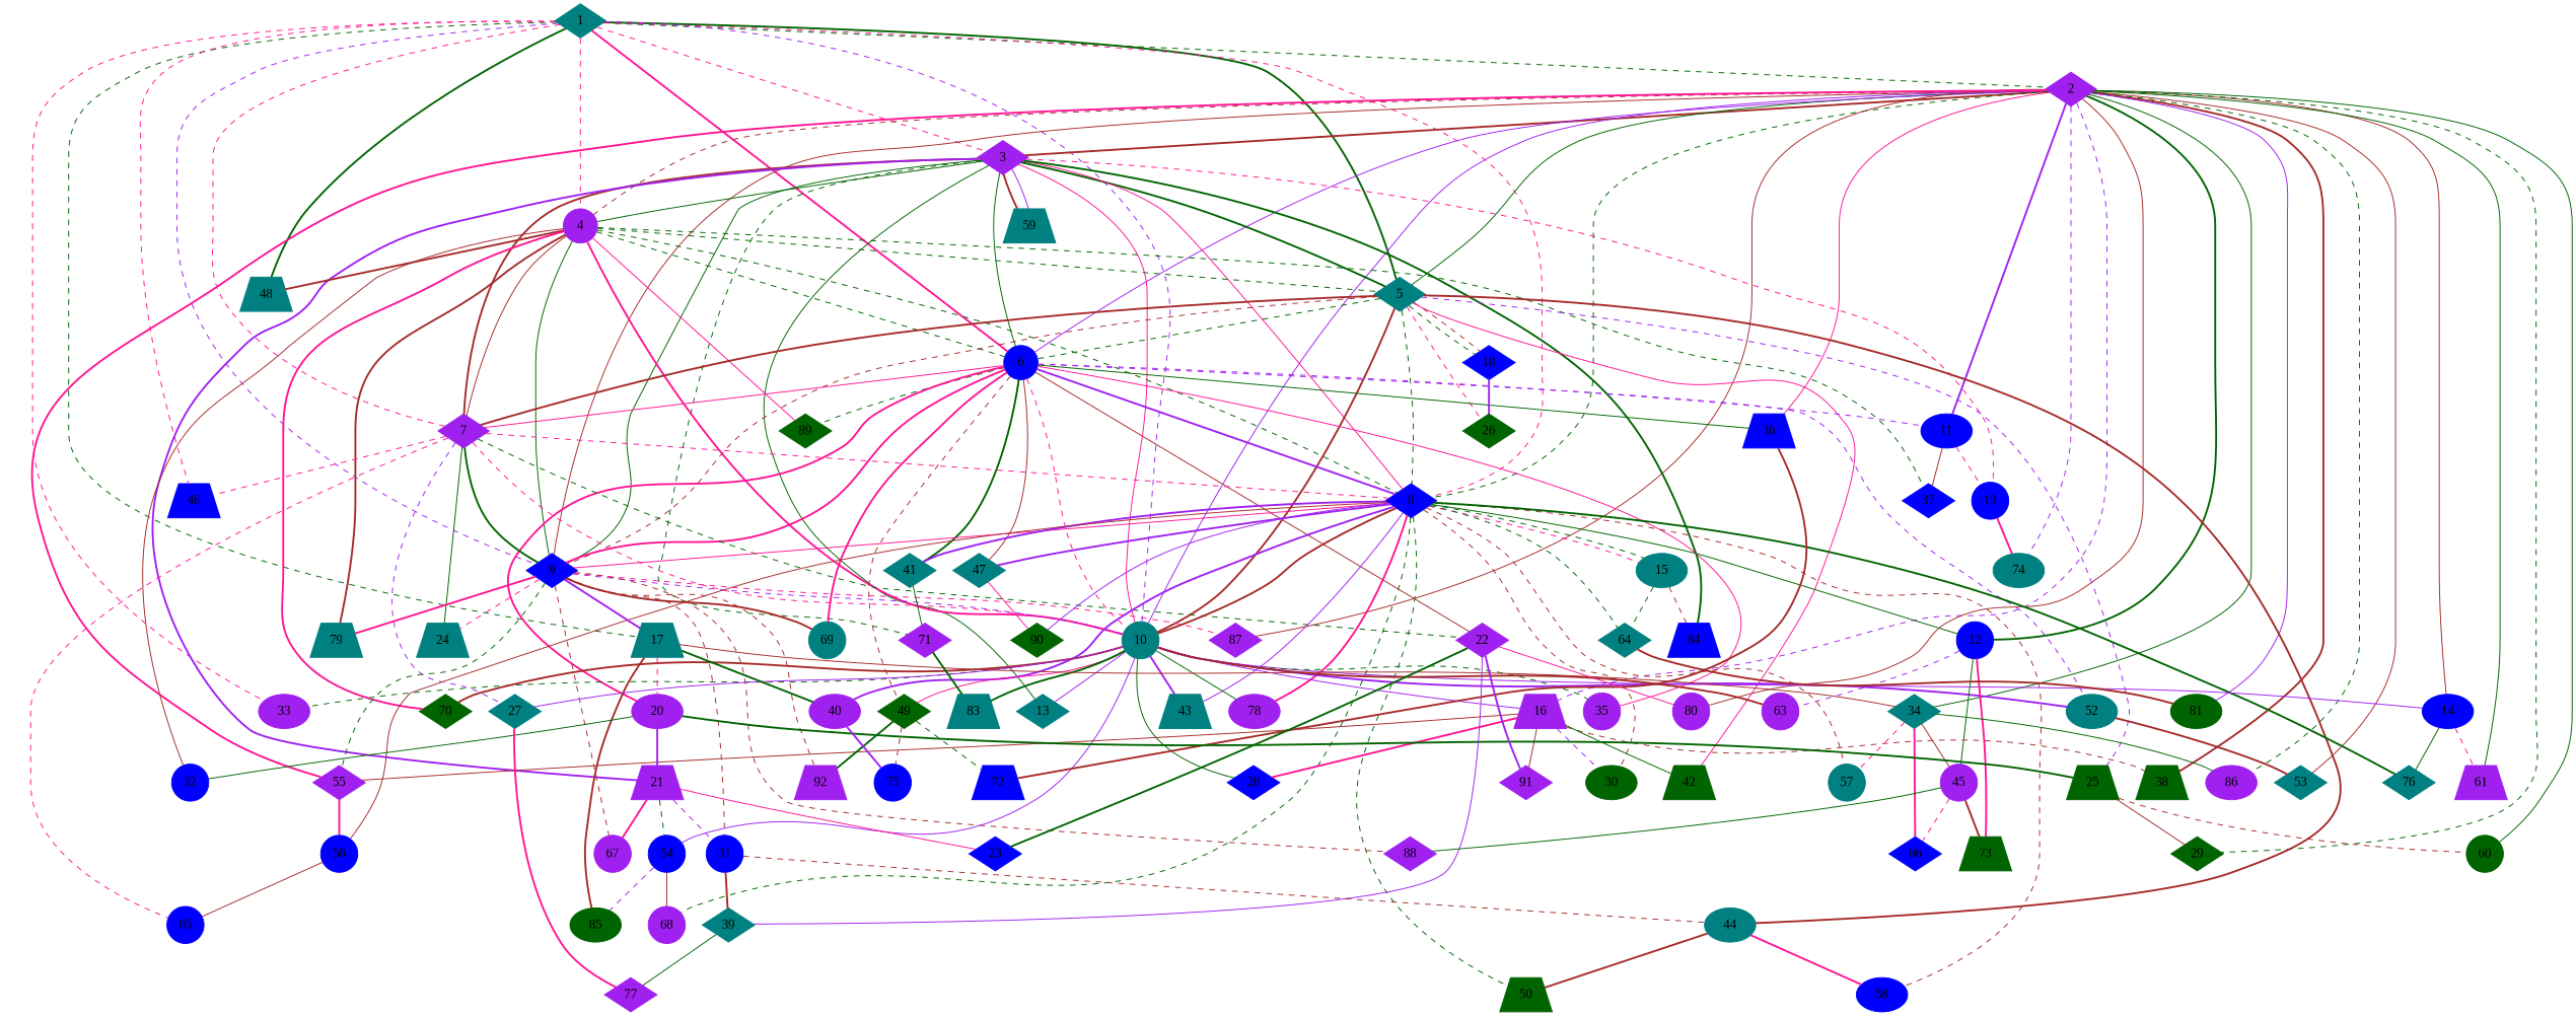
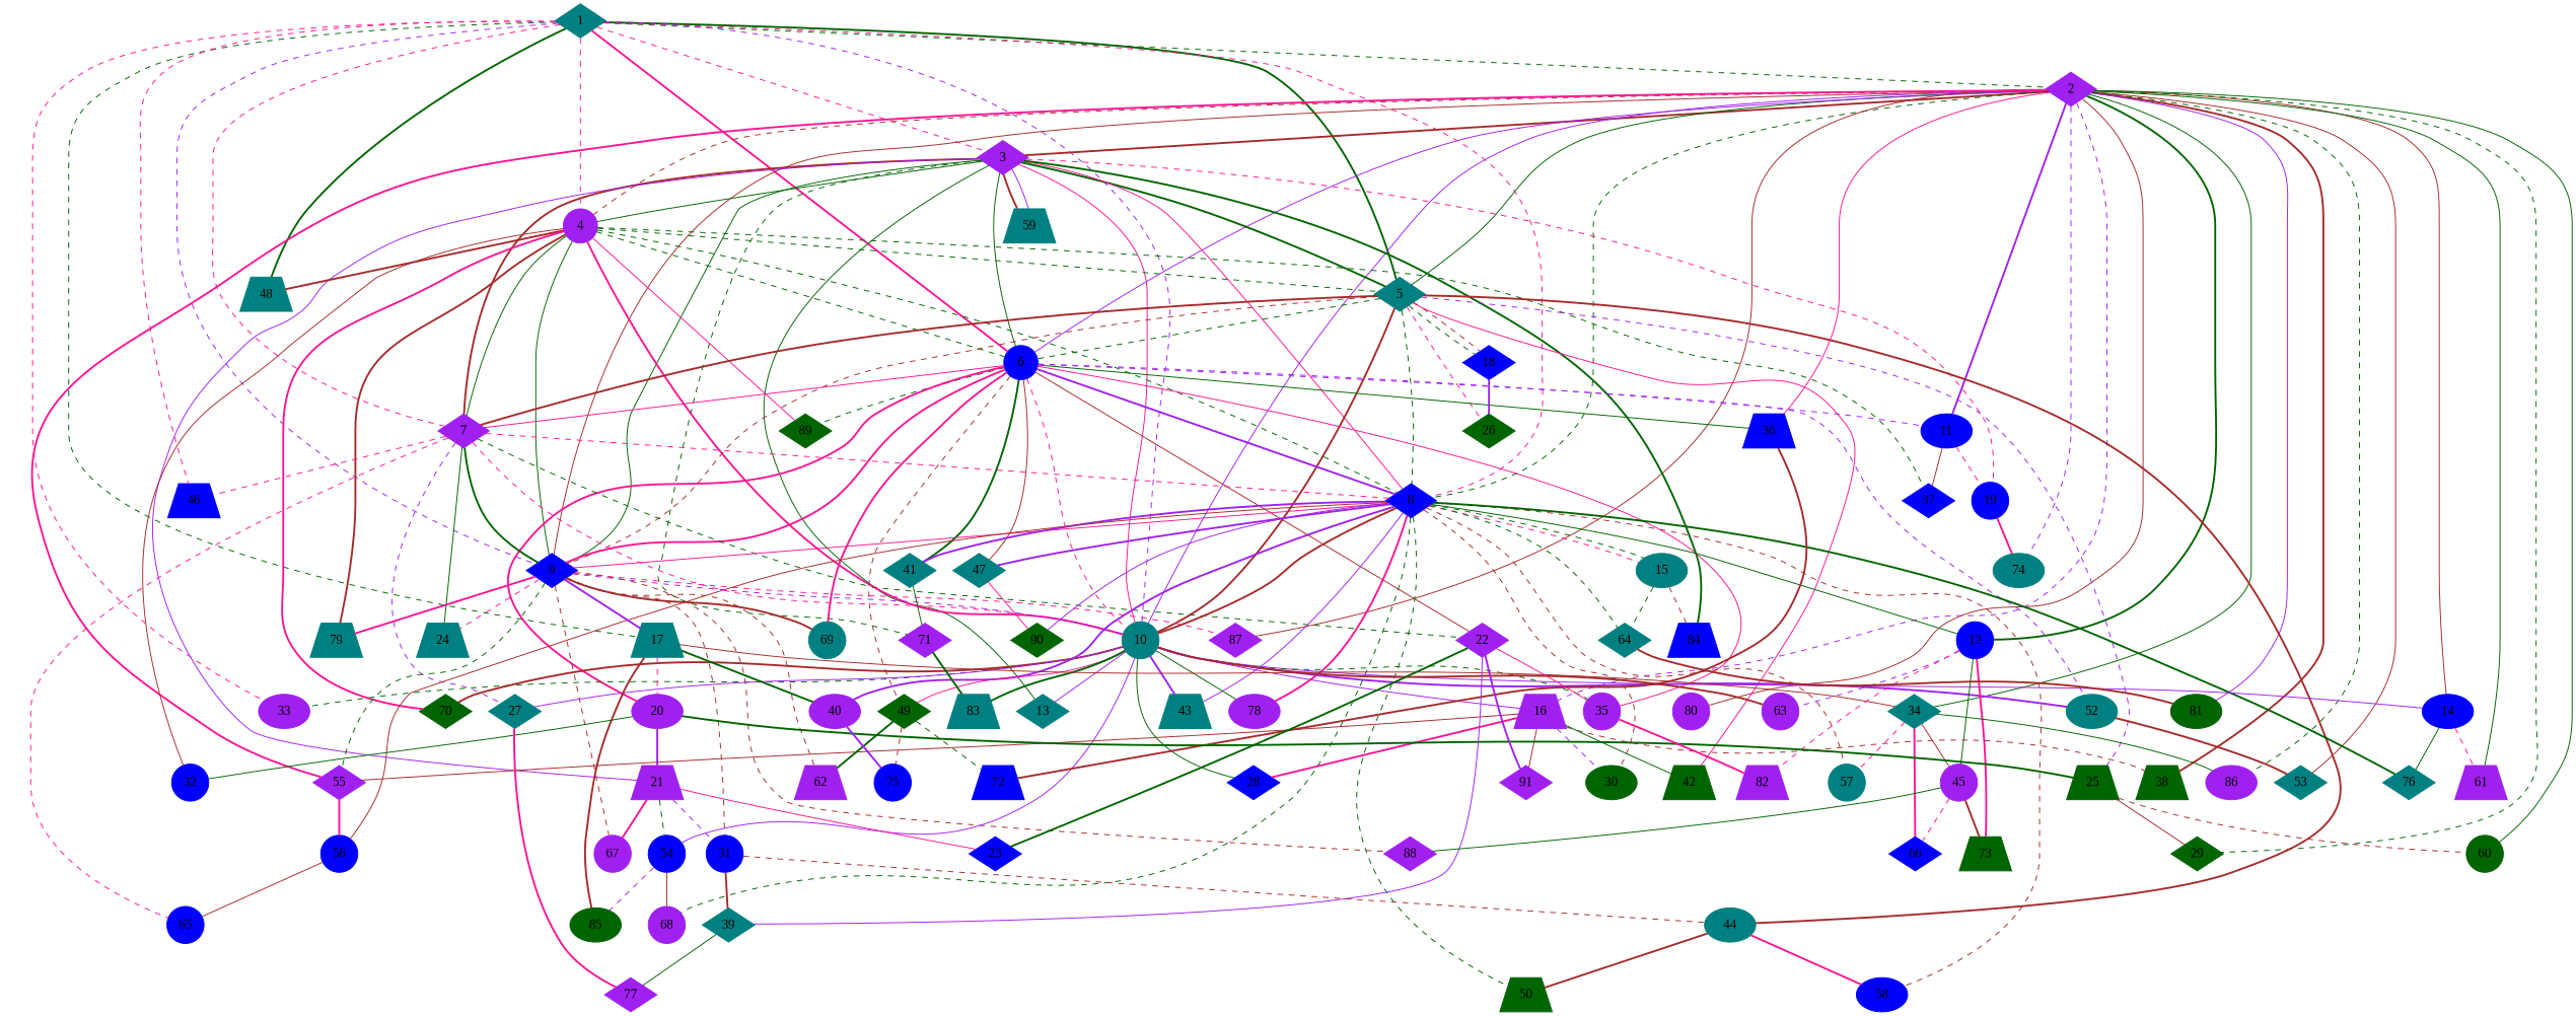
  graph {
    fontname="Liberation Serif"
    node [color=purple fontname="Liberation Serif" shape=diamond style=filled]
    edge [color=darkgreen fontname="Liberation Serif" style=dashed]
    1 [color=teal]
    2
    3
    4 [shape=circle]
    5 [color=teal]
    6 [color=blue shape=circle]
    7
    8 [color=blue]
    9 [color=blue]
    10 [color=teal shape=circle]
    17 [color=teal shape=trapezium]
    33 [shape=ellipse]
    46 [color=blue shape=trapezium]
    48 [color=teal shape=trapezium]
    11 [color=blue shape=ellipse]
    12 [color=blue shape=circle]
    14 [color=blue shape=ellipse]
    16 [shape=trapezium]
    29 [color=darkgreen]
    34 [color=teal]
    36 [color=blue shape=trapezium]
    38 [color=darkgreen shape=trapezium]
    53 [color=teal]
    60 [color=darkgreen shape=circle]
    61 [shape=trapezium]
    74 [color=teal shape=ellipse]
    80 [shape=circle]
    81 [color=darkgreen shape=ellipse]
    86 [shape=ellipse]
    87
    55
    13 [color=teal]
    19 [color=blue shape=circle]
    21 [shape=trapezium]
    59 [color=teal shape=trapezium]
    71
    84 [color=blue shape=trapezium]
    32 [color=blue shape=circle]
    37 [color=blue]
    70 [color=darkgreen]
    79 [color=teal shape=trapezium]
    89 [color=darkgreen]
    18 [color=blue]
    25 [color=darkgreen shape=trapezium]
    26 [color=darkgreen]
    42 [color=darkgreen shape=trapezium]
    44 [color=teal shape=ellipse]
    20 [shape=ellipse]
    22
    35 [shape=circle]
    41 [color=teal]
    47 [color=teal]
    49 [color=darkgreen]
    52 [color=teal shape=ellipse]
    69 [color=teal shape=circle]
    24 [color=teal shape=trapezium]
    27 [color=teal]
    65 [color=blue shape=circle]
    15 [color=teal shape=ellipse]
    30 [color=darkgreen shape=ellipse]
    40 [shape=ellipse]
    43 [color=teal shape=trapezium]
    50 [color=darkgreen shape=trapezium]
    56 [color=blue shape=circle]
    57 [color=teal shape=circle]
    58 [color=blue shape=ellipse]
    64 [color=teal]
    68 [shape=circle]
    76 [color=teal]
    78 [shape=ellipse]
    90 [color=darkgreen]
    31 [color=blue shape=circle]
-   62 [shape=trapezium label=92]
+   62 [shape=trapezium]
    67 [shape=circle]
    88
    28 [color=blue]
    54 [color=blue shape=circle]
    63 [shape=circle]
    83 [color=teal shape=trapezium]
    85 [color=darkgreen shape=ellipse]
    45 [shape=circle]
    73 [color=darkgreen shape=trapezium]
+   82 [shape=trapezium]
    91
    66 [color=blue]
    72 [color=blue shape=trapezium]
    23 [color=blue]
    39 [color=teal]
    75 [color=blue shape=circle]
    77
    1 -- 2
    1 -- 3 [color=deeppink]
    1 -- 4 [color=deeppink]
    1 -- 5 [style=bold]
    1 -- 6 [color=deeppink style=bold]
    1 -- 7 [color=deeppink]
    1 -- 8 [color=deeppink]
    1 -- 9 [color=purple]
    1 -- 10 [color=purple]
    1 -- 17
    1 -- 33 [color=deeppink]
    1 -- 46 [color=deeppink]
    1 -- 48 [style=bold]
    2 -- 3 [color=brown style=bold]
    2 -- 4 [color=brown]
    2 -- 5 [style=solid]
    2 -- 6 [color=purple style=solid]
    2 -- 8
    2 -- 9 [color=brown style=solid]
    2 -- 10 [color=purple style=solid]
    2 -- 11 [color=purple style=bold]
    2 -- 12 [style=bold]
    2 -- 14 [color=brown style=solid]
    2 -- 16 [color=purple]
    2 -- 29
    2 -- 34 [style=solid]
    2 -- 36 [color=deeppink style=solid]
    2 -- 38 [color=brown style=bold]
    2 -- 53 [color=brown style=solid]
    2 -- 60 [style=solid]
    2 -- 61 [style=solid]
    2 -- 74 [color=purple]
    2 -- 80 [color=brown style=solid]
    2 -- 81 [color=purple style=solid]
    2 -- 86
    2 -- 87 [color=brown style=solid]
    2 -- 55 [color=deeppink style=bold]
    3 -- 4 [style=solid]
    3 -- 5 [style=bold]
    3 -- 6 [style=solid]
    3 -- 7 [color=brown style=bold]
    3 -- 8 [color=deeppink style=solid]
    3 -- 9 [style=solid]
    3 -- 10 [color=deeppink style=solid]
    3 -- 13 [style=solid]
    3 -- 19 [color=deeppink]
-   3 -- 21 [color=purple style=bold]
+   3 -- 21 [color=purple style=solid]
    3 -- 59 [color=brown style=bold]
    3 -- 59 [color=purple style=solid]
    3 -- 71
    3 -- 84 [style=bold]
    4 -- 5
    4 -- 6
-   4 -- 7 [color=brown style=solid]
+   4 -- 7 [style=solid]
    4 -- 8
    4 -- 9 [style=solid]
    4 -- 10 [color=deeppink style=bold]
    4 -- 48 [color=brown style=bold]
    4 -- 32 [color=brown style=solid]
    4 -- 37
    4 -- 70 [color=deeppink style=bold]
    4 -- 79 [color=brown style=bold]
    4 -- 89 [color=deeppink style=solid]
    5 -- 6
    5 -- 7 [color=brown style=bold]
    5 -- 8
    5 -- 9 [color=brown]
    5 -- 10 [color=brown style=bold]
    5 -- 18
    5 -- 18 [color=brown]
    5 -- 25 [color=purple]
    5 -- 26 [color=deeppink]
    5 -- 42 [color=deeppink style=solid]
    5 -- 44 [color=brown style=bold]
    6 -- 7 [color=deeppink style=solid]
    6 -- 8 [color=purple style=bold]
    6 -- 9 [color=deeppink style=bold]
    6 -- 10 [color=deeppink]
    6 -- 11 [color=purple]
    6 -- 36 [style=solid]
    6 -- 89
    6 -- 20 [color=deeppink style=bold]
    6 -- 22 [color=brown style=solid]
    6 -- 35 [color=deeppink style=solid]
    6 -- 41 [style=bold]
    6 -- 47 [color=brown style=solid]
    6 -- 49 [color=brown]
    6 -- 52 [color=purple]
    6 -- 69 [color=deeppink style=bold]
    7 -- 8 [color=deeppink]
    7 -- 9 [style=bold]
    7 -- 10 [color=deeppink]
    7 -- 46 [color=deeppink]
    7 -- 22
    7 -- 24 [style=solid]
    7 -- 27 [color=purple]
    7 -- 65 [color=deeppink]
    8 -- 9 [color=deeppink style=solid]
    8 -- 10 [color=brown style=bold]
    8 -- 12 [style=solid]
    8 -- 41 [color=purple style=bold]
    8 -- 47 [color=purple style=bold]
    8 -- 15 [color=deeppink]
    8 -- 15
    8 -- 30 [color=brown]
    8 -- 40 [color=purple style=bold]
    8 -- 43 [color=purple style=solid]
    8 -- 50
    8 -- 56 [color=brown style=solid]
    8 -- 57 [color=brown]
    8 -- 58 [color=brown]
    8 -- 64
    8 -- 68
    8 -- 76 [style=bold]
    8 -- 78 [color=deeppink style=bold]
    8 -- 90 [color=purple style=solid]
    9 -- 10 [color=purple]
    9 -- 17 [color=purple style=bold]
    9 -- 87 [color=deeppink]
    9 -- 55
    9 -- 79 [color=deeppink style=bold]
    9 -- 69 [color=brown style=bold]
    9 -- 24 [color=deeppink]
    9 -- 31 [color=brown]
    9 -- 62 [color=brown]
    9 -- 67 [color=brown]
    9 -- 88 [color=brown]
    10 -- 33
    10 -- 14 [color=purple style=solid]
    10 -- 16 [color=purple style=solid]
    10 -- 13 [color=purple style=solid]
    10 -- 70 [color=brown style=bold]
    10 -- 35
    10 -- 49 [color=deeppink style=solid]
    10 -- 52 [color=purple style=bold]
    10 -- 27 [color=purple style=solid]
    10 -- 43 [color=purple style=bold]
    10 -- 78 [style=solid]
    10 -- 28 [style=solid]
    10 -- 54 [color=purple style=solid]
    10 -- 63 [color=brown style=bold]
    10 -- 83 [style=bold]
    17 -- 34 [color=brown style=solid]
    17 -- 20 [color=deeppink]
    17 -- 40 [style=bold]
    17 -- 85 [color=brown style=bold]
    11 -- 19 [color=deeppink]
    11 -- 37 [color=brown style=solid]
    12 -- 63 [color=purple]
    12 -- 45 [style=solid]
    12 -- 73 [color=deeppink style=bold]
+   12 -- 82 [color=deeppink]
    14 -- 61 [color=deeppink]
    14 -- 76 [style=solid]
    16 -- 38 [color=brown]
    16 -- 55 [color=brown style=solid]
    16 -- 42 [style=solid]
    16 -- 30 [color=purple]
    16 -- 28 [color=deeppink style=bold]
    16 -- 91 [color=brown style=solid]
    34 -- 86 [style=solid]
    34 -- 57 [color=deeppink]
    34 -- 45 [color=brown style=solid]
    34 -- 66 [color=deeppink style=bold]
    36 -- 72 [color=brown style=bold]
    55 -- 56 [color=deeppink style=bold]
    19 -- 74 [color=deeppink style=bold]
    21 -- 31 [color=purple]
    21 -- 67 [color=deeppink style=bold]
    21 -- 54
    21 -- 23 [color=deeppink style=solid]
    71 -- 83 [style=bold]
    18 -- 26 [color=purple style=bold]
    25 -- 29 [color=brown style=solid]
    25 -- 60 [color=brown]
    44 -- 50 [color=brown style=bold]
    44 -- 58 [color=deeppink style=bold]
    20 -- 21 [color=purple style=bold]
    20 -- 32 [style=solid]
    20 -- 25 [style=bold]
-   22 -- 80 [color=deeppink style=solid]
+   22 -- 35 [color=deeppink style=solid]
    22 -- 91 [color=purple style=bold]
    22 -- 23 [style=bold]
    22 -- 39 [color=purple style=solid]
+   35 -- 82 [color=deeppink style=bold]
    41 -- 71 [style=solid]
    47 -- 90 [color=deeppink style=solid]
    49 -- 62 [style=bold]
    49 -- 72
    49 -- 75 [color=brown]
    52 -- 53 [color=brown style=bold]
    27 -- 77 [color=deeppink style=bold]
    15 -- 84 [color=brown]
    15 -- 64
    40 -- 75 [color=purple style=bold]
    56 -- 65 [color=brown style=solid]
    64 -- 81 [color=brown style=bold]
    31 -- 44 [color=brown]
    31 -- 39 [color=brown style=bold]
    54 -- 68 [color=brown style=solid]
    54 -- 85 [color=purple]
    45 -- 88 [style=solid]
    45 -- 73 [color=brown style=bold]
    45 -- 66 [color=deeppink]
    39 -- 77 [style=solid]
  }
